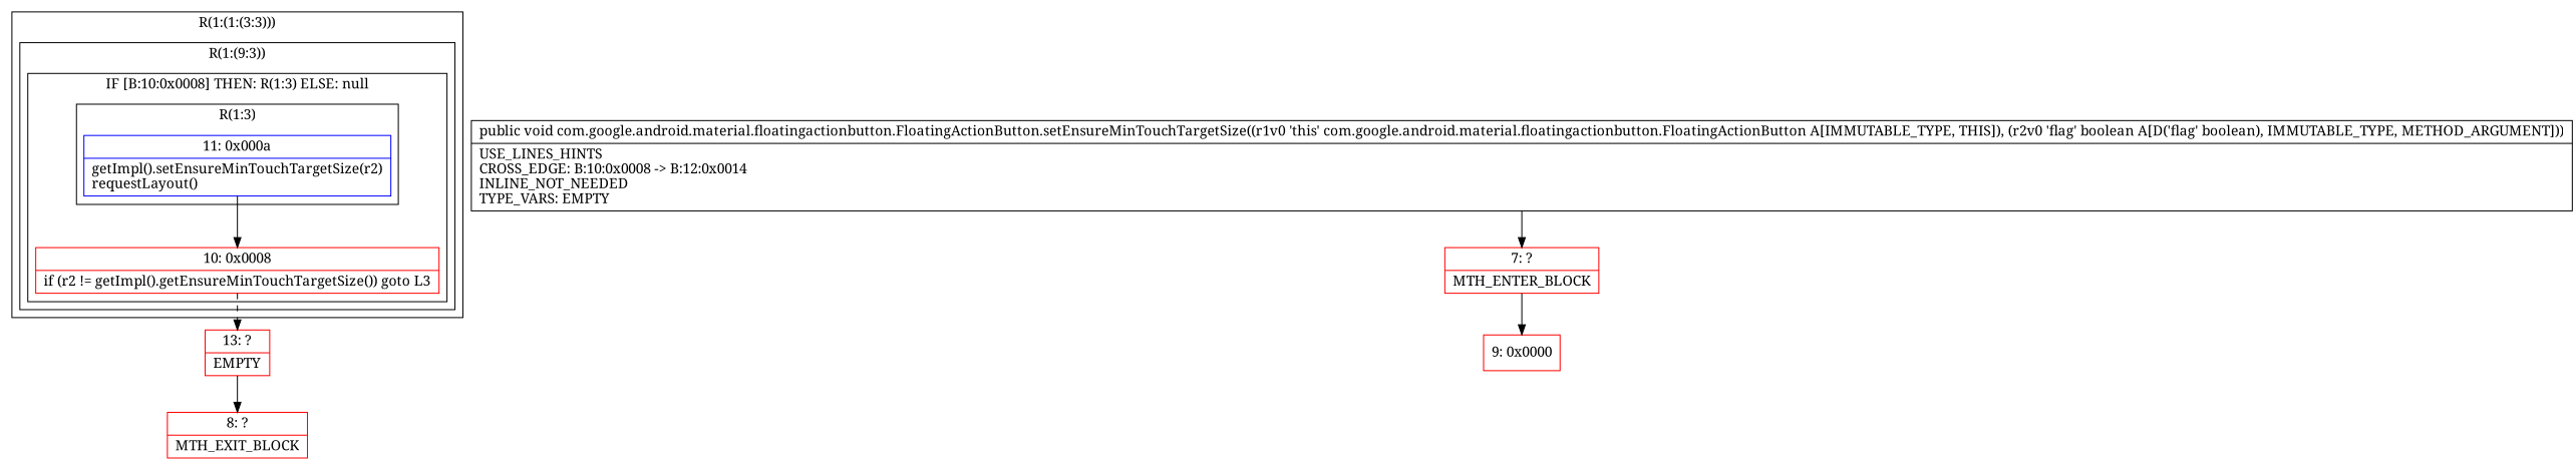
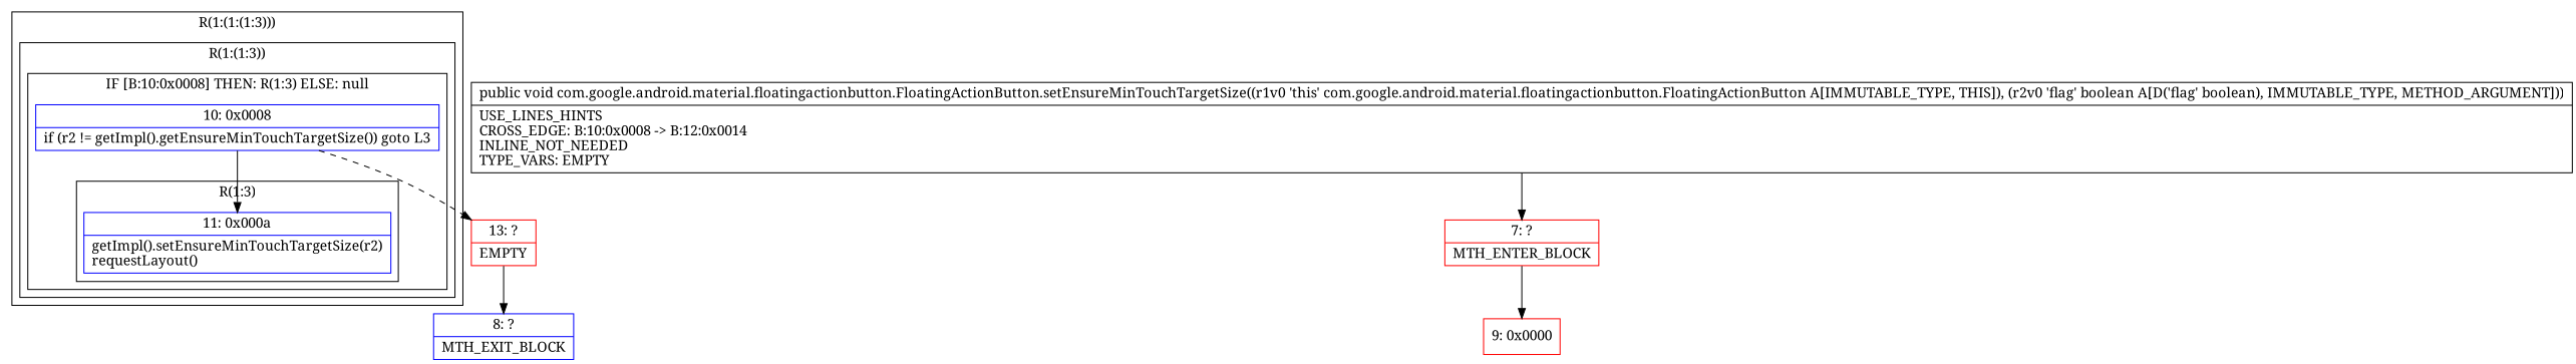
  digraph {
    fontname="Noto Serif"
    node [color=red fontname="Noto Serif" shape=record]
    edge [fontname="Noto Serif"]
    n1 [color=blue label="{11\:\ 0x000a|getImpl().setEnsureMinTouchTargetSize(r2)\lrequestLayout()\l}"]
-   n2 [label="{10\:\ 0x0008|if (r2 != getImpl().getEnsureMinTouchTargetSize()) goto L3\l}"]
+   n2 [color=blue label="{10\:\ 0x0008|if (r2 != getImpl().getEnsureMinTouchTargetSize()) goto L3\l}"]
    n3 [label="{13\:\ ?|EMPTY\l}"]
-   n4 [label="{8\:\ ?|MTH_EXIT_BLOCK\l}"]
+   n4 [color=blue label="{8\:\ ?|MTH_EXIT_BLOCK\l}"]
    n5 [label="{7\:\ ?|MTH_ENTER_BLOCK\l}"]
    n6 [label="{9\:\ 0x0000}"]
    n7 [label="{public void com.google.android.material.floatingactionbutton.FloatingActionButton.setEnsureMinTouchTargetSize((r1v0 'this' com.google.android.material.floatingactionbutton.FloatingActionButton A[IMMUTABLE_TYPE, THIS]), (r2v0 'flag' boolean A[D('flag' boolean), IMMUTABLE_TYPE, METHOD_ARGUMENT]))  | USE_LINES_HINTS\lCROSS_EDGE: B:10:0x0008 \-\> B:12:0x0014\lINLINE_NOT_NEEDED\lTYPE_VARS: EMPTY\l}" color=""]
    subgraph cluster_1 {
-     label="R(1:(1:(3:3)))"
+     label="R(1:(1:(1:3)))"
      subgraph cluster_2 {
-       label="R(1:(9:3))"
+       label="R(1:(1:3))"
        subgraph cluster_3 {
          label="IF [B:10:0x0008] THEN: R(1:3) ELSE: null"
          n2
          subgraph cluster_4 {
            label="R(1:3)"
            n1
          }
        }
      }
    }
-   n1 -> n2
+   n2 -> n1
    n2 -> n3 [style=dashed]
    n3 -> n4
    n5 -> n6
    n7 -> n5
  }
